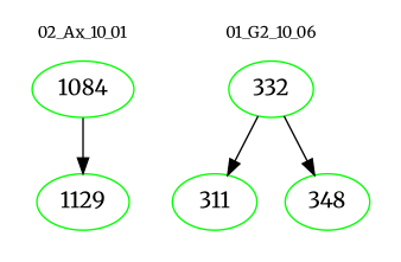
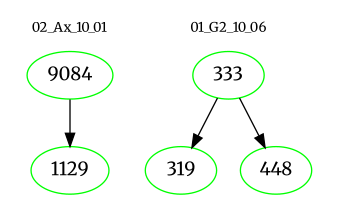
  digraph {
    fontname=Merriweather
    node [color=green fontname=Merriweather]
    edge [color=black fontname=Merriweather]
-   n1 [label=1084]
+   n1 [label=9084]
    n2 [label=1129]
-   n3 [label=332]
-   n4 [label=311]
-   n5 [label=348]
+   n3 [label=333]
+   n4 [label=319]
+   n5 [label=448]
    subgraph cluster_1 {
      color=white
      fontsize=10
      label="02_Ax_10_01"
      n1
      n2
    }
    subgraph cluster_2 {
      color=white
      fontsize=10
      label="01_G2_10_06"
      n3
      n4
      n5
    }
    n1 -> n2
    n3 -> n4
    n3 -> n5
  }
